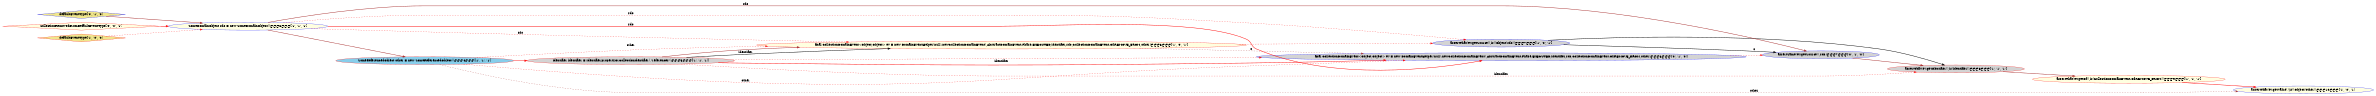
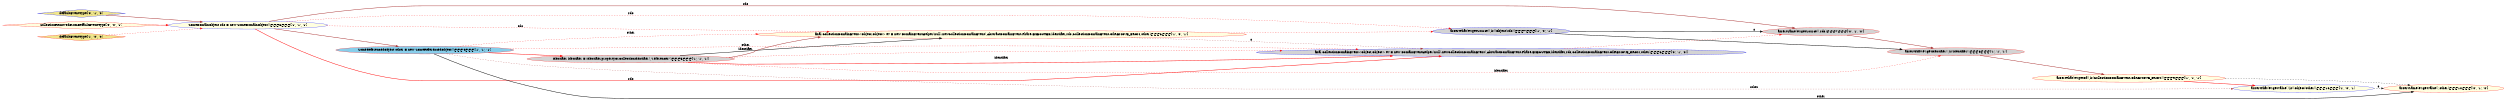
  digraph {
    rankdir=LR
    node [color=red fillcolor=lightyellow shape=ellipse style=filled]
    edge [color=red style=bold]
    n1 [label="final CollectionDomainEvent<Object,Object> ev = new DomainEventHelper(null).newCollectionDomainEvent(,AbstractDomainEvent.Phase.EXECUTED,identifier,sdo,CollectionDomainEvent.Of.REMOVE_FROM,other)@@@6@@@['1', '0', '1']"]
    n2 [color=blue fillcolor=lightgrey label="assertThat(ev.getSource(),is((Object)sdo))@@@7@@@['1', '0', '1']"]
    n3 [color=blue fillcolor=lightgrey label="final CollectionDomainEvent<Object,Object> ev = new DomainEventHelper(null).newCollectionDomainEvent(,AbstractDomainEvent.Phase.EXECUTED,identifier,sdo,CollectionDomainEvent.Of.REMOVE_FROM,other)@@@6@@@['0', '1', '0']"]
-   n4 [color=blue fillcolor=lightgrey label="assertSame(ev.getSource(),sdo)@@@7@@@['0', '1', '0']"]
+   n4 [fillcolor=lightgrey label="assertSame(ev.getSource(),sdo)@@@7@@@['0', '1', '0']"]
    n5 [fillcolor=lightgrey label="assertThat(ev.getIdentifier(),is(identifier))@@@8@@@['1', '1', '1']"]
+   n6 [label="assertSame(ev.getValue(),other)@@@10@@@['0', '1', '0']"]
    n7 [color=blue fillcolor=khaki label="defaultEventType['0', '1', '0']" shape=diamond]
    n8 [color=blue label="SomeDomainObject sdo = new SomeDomainObject()@@@3@@@['1', '1', '1']"]
    n9 [fillcolor=skyblue label="SomeReferencedObject other = new SomeReferencedObject()@@@4@@@['1', '1', '1']"]
    n10 [color=blue label="assertThat(ev.getValue(),is((Object)other))@@@10@@@['1', '0', '1']"]
    n11 [fillcolor=lightgrey label="Identifier identifier = Identifier.propertyOrCollectionIdentifier(,\"references\")@@@5@@@['1', '1', '1']"]
    n12 [label="assertThat(ev.getOf(),is(CollectionDomainEvent.Of.REMOVE_FROM))@@@9@@@['1', '1', '1']"]
    n13 [label="collectionRemovedFromDefaultEventType['0', '0', '1']" shape=diamond]
    n14 [fillcolor=khaki label="defaultEventType['1', '0', '0']" shape=diamond]
    n1 -> n2 [style=dashed]
    n1 -> n3 [color=brown label=0 style=dashed]
    n2 -> n4 [color=black label=0]
    n2 -> n5 [color=black]
    n3 -> n4 [style=dashed]
    n4 -> n5 [color=brown]
    n5 -> n12 [color=brown]
    n7 -> n8 [color=brown]
    n8 -> n1 [label=sdo style=dashed]
    n8 -> n2 [label=sdo style=dashed]
    n8 -> n3 [label=sdo]
    n8 -> n4 [color=brown label=sdo]
    n8 -> n9 [color=brown]
    n9 -> n1 [label=other style=dashed]
    n9 -> n3 [label=other style=dashed]
+   n9 -> n6 [color=black label=other]
    n9 -> n10 [color=brown label=other style=dashed]
    n9 -> n11
+   n10 -> n6 [color=black label=0 style=dashed]
    n11 -> n1 [color=black label=identifier]
    n11 -> n1 [color=brown]
    n11 -> n3 [label=identifier]
    n11 -> n3 [style=dashed]
    n11 -> n5 [label=identifier style=dashed]
+   n12 -> n6 [color=black style=dashed]
    n12 -> n10
    n13 -> n8
    n14 -> n8 [style=dashed]
  }
